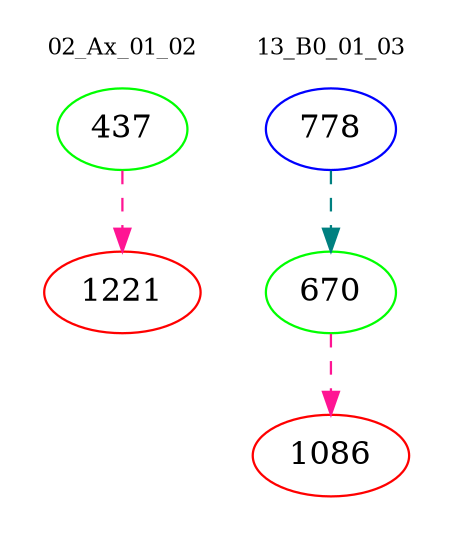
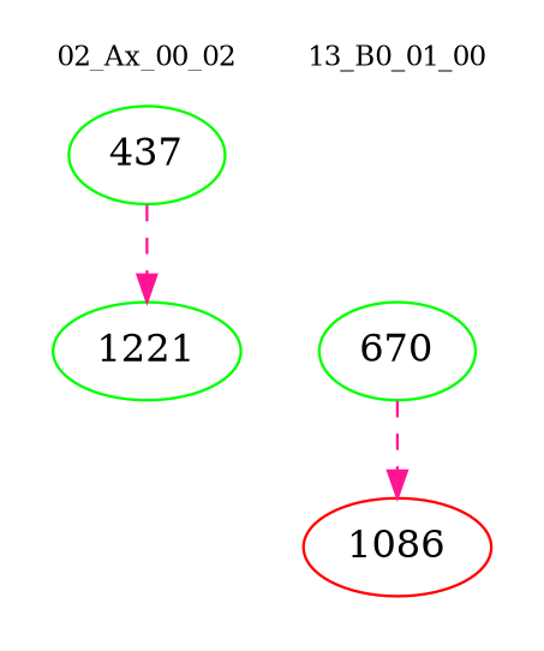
  digraph {
    node [color=green]
    edge [color=deeppink style=dashed]
    n1 [label=437]
-   n2 [color=red label=1221]
-   n3 [color=blue label=778]
+   n2 [label=1221]
    n4 [label=670]
    n5 [color=red label=1086]
    subgraph cluster_1 {
      color=white
      fontsize=10
-     label="02_Ax_01_02"
+     label="02_Ax_00_02"
      n1
      n2
    }
    subgraph cluster_2 {
      color=white
      fontsize=10
-     label="13_B0_01_03"
-     n3
+     label="13_B0_01_00"
      n4
      n5
    }
    n1 -> n2
-   n3 -> n4 [color=teal]
    n4 -> n5
  }
